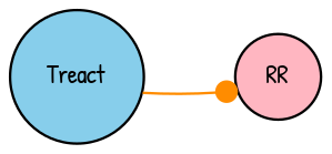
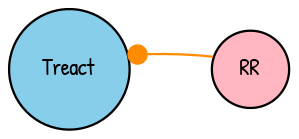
  digraph {
    rankdir=LR
    fontname="Patrick Hand"
    node [color=black fontname="Patrick Hand" fontsize=10 shape=circle style=filled]
    n1 [fillcolor=skyblue fontcolor=black height=0.2 label=Treact width=0.4]
    n2 [height=0.2 label=RR width=0.4 fillcolor=lightpink]
-   n1 -> n2 [color=darkorange fontname="Patrick Hand" fontsize=10 labelfontname=Helvetica labelfontsize=10 style=solid arrowhead=dot]
+   n2 -> n1 [color=darkorange fontname="Patrick Hand" fontsize=10 labelfontname=Helvetica labelfontsize=10 style=solid arrowhead=dot]
  }
